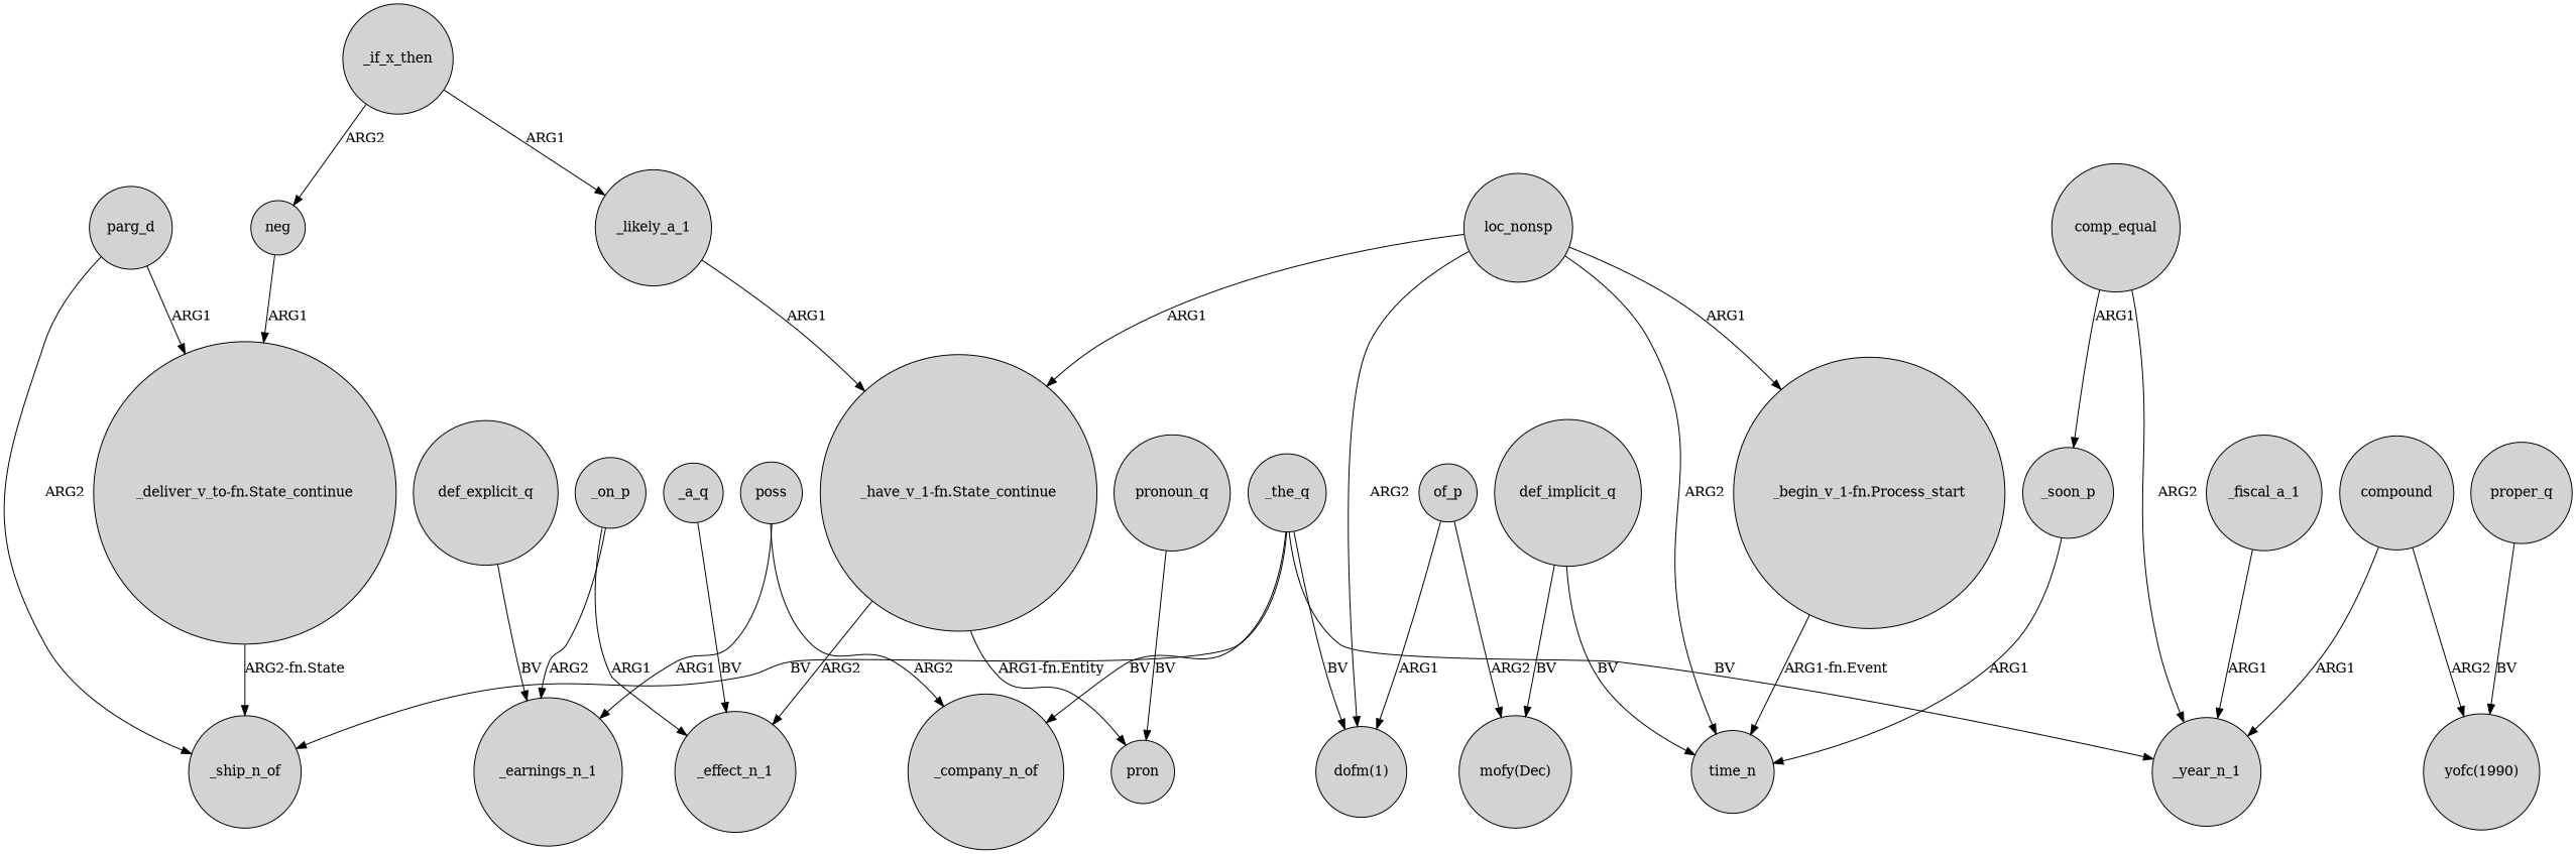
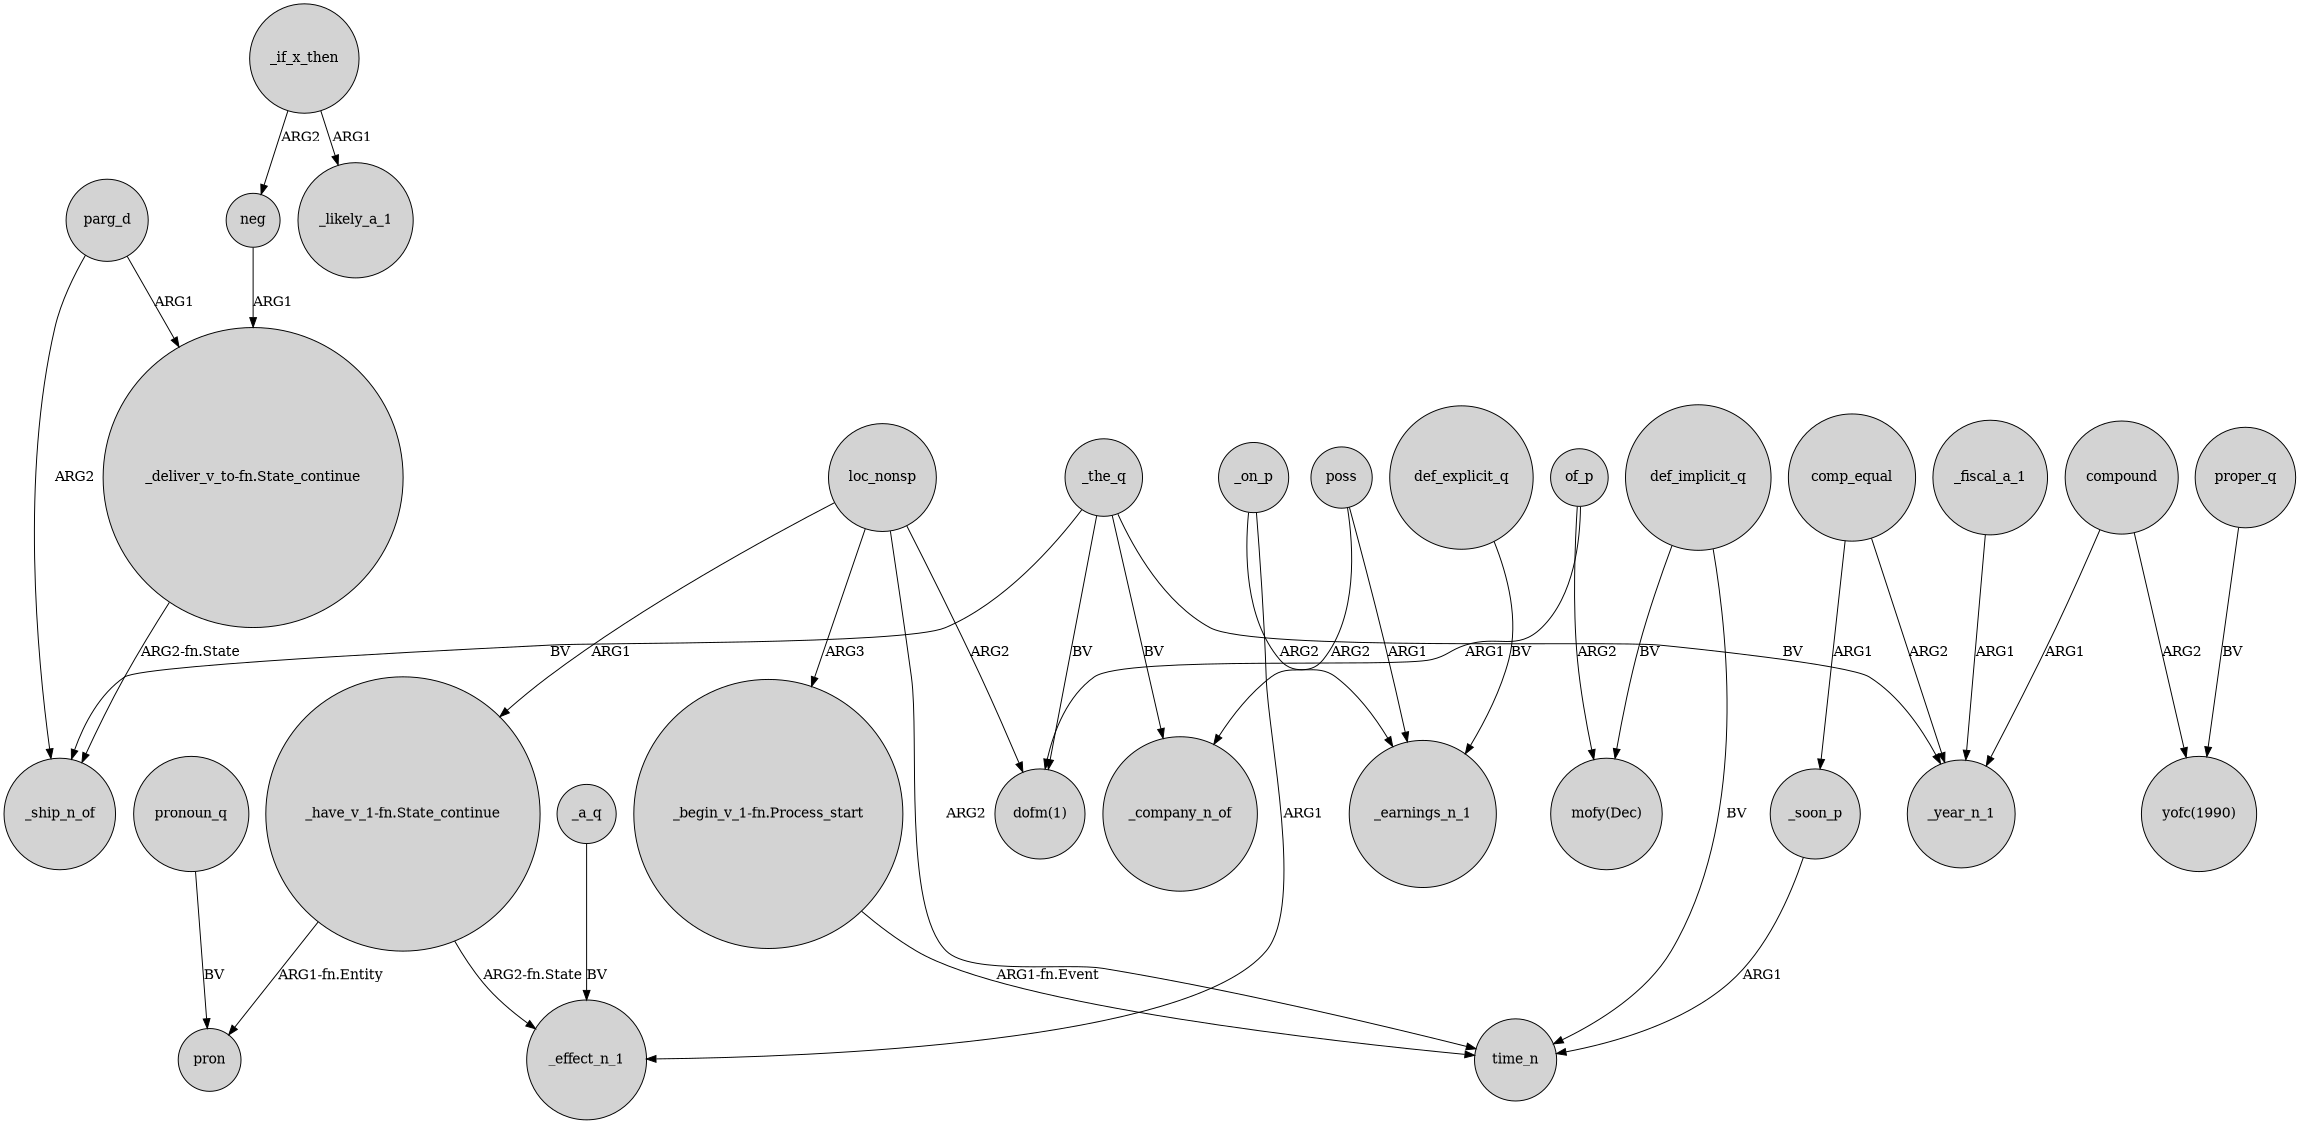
  digraph {
    node [shape=circle style=filled]
    _if_x_then
    neg
    _likely_a_1
    "_deliver_v_to-fn.State_continue"
    "_have_v_1-fn.State_continue"
    _ship_n_of
    loc_nonsp
    "_begin_v_1-fn.Process_start"
    "dofm(1)"
    time_n
    _effect_n_1
    pron
    _fiscal_a_1
    _year_n_1
    _on_p
    _earnings_n_1
    compound
    "yofc(1990)"
    comp_equal
    _soon_p
    parg_d
    pronoun_q
    poss
    _company_n_of
    def_explicit_q
    _the_q
    _a_q
    proper_q
    of_p
    "mofy(Dec)"
    def_implicit_q
    _if_x_then -> neg [label=ARG2]
    _if_x_then -> _likely_a_1 [label=ARG1]
    neg -> "_deliver_v_to-fn.State_continue" [label=ARG1]
-   _likely_a_1 -> "_have_v_1-fn.State_continue" [label=ARG1]
    "_deliver_v_to-fn.State_continue" -> _ship_n_of [label="ARG2-fn.State"]
-   "_have_v_1-fn.State_continue" -> _effect_n_1 [label=ARG2]
+   "_have_v_1-fn.State_continue" -> _effect_n_1 [label="ARG2-fn.State"]
    "_have_v_1-fn.State_continue" -> pron [label="ARG1-fn.Entity"]
    loc_nonsp -> "_have_v_1-fn.State_continue" [label=ARG1]
-   loc_nonsp -> "_begin_v_1-fn.Process_start" [label=ARG1]
+   loc_nonsp -> "_begin_v_1-fn.Process_start" [label=ARG3]
    loc_nonsp -> "dofm(1)" [label=ARG2]
    loc_nonsp -> time_n [label=ARG2]
    "_begin_v_1-fn.Process_start" -> time_n [label="ARG1-fn.Event"]
    _fiscal_a_1 -> _year_n_1 [label=ARG1]
    _on_p -> _effect_n_1 [label=ARG1]
    _on_p -> _earnings_n_1 [label=ARG2]
    compound -> _year_n_1 [label=ARG1]
    compound -> "yofc(1990)" [label=ARG2]
    comp_equal -> _year_n_1 [label=ARG2]
    comp_equal -> _soon_p [label=ARG1]
    _soon_p -> time_n [label=ARG1]
    parg_d -> "_deliver_v_to-fn.State_continue" [label=ARG1]
    parg_d -> _ship_n_of [label=ARG2]
    pronoun_q -> pron [label=BV]
    poss -> _earnings_n_1 [label=ARG1]
    poss -> _company_n_of [label=ARG2]
    def_explicit_q -> _earnings_n_1 [label=BV]
    _the_q -> _ship_n_of [label=BV]
    _the_q -> "dofm(1)" [label=BV]
    _the_q -> _year_n_1 [label=BV]
    _the_q -> _company_n_of [label=BV]
    _a_q -> _effect_n_1 [label=BV]
    proper_q -> "yofc(1990)" [label=BV]
    of_p -> "dofm(1)" [label=ARG1]
    of_p -> "mofy(Dec)" [label=ARG2]
    def_implicit_q -> time_n [label=BV]
    def_implicit_q -> "mofy(Dec)" [label=BV]
  }
